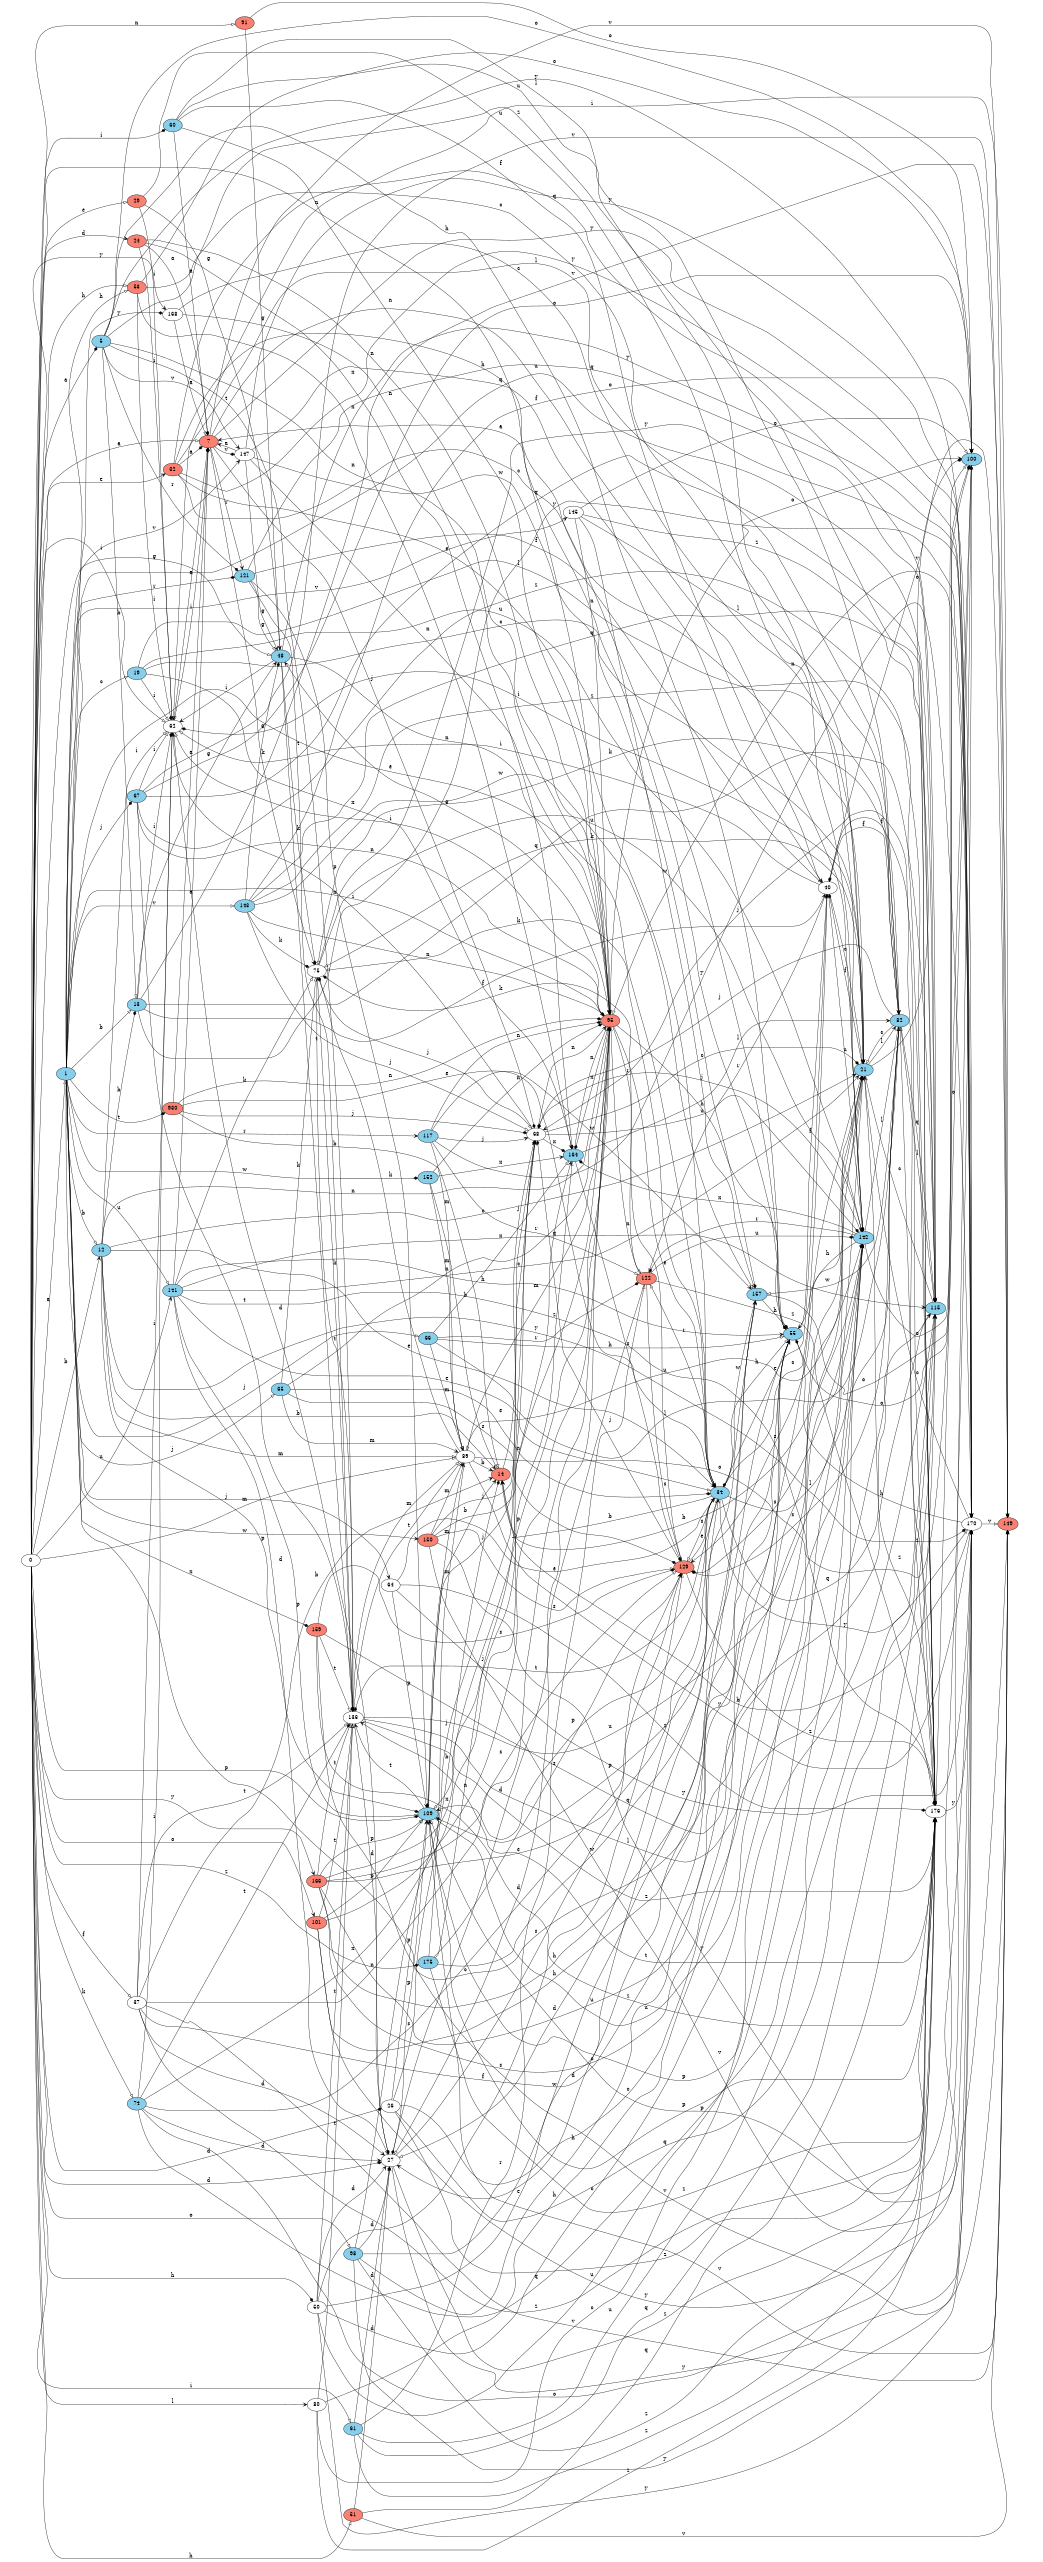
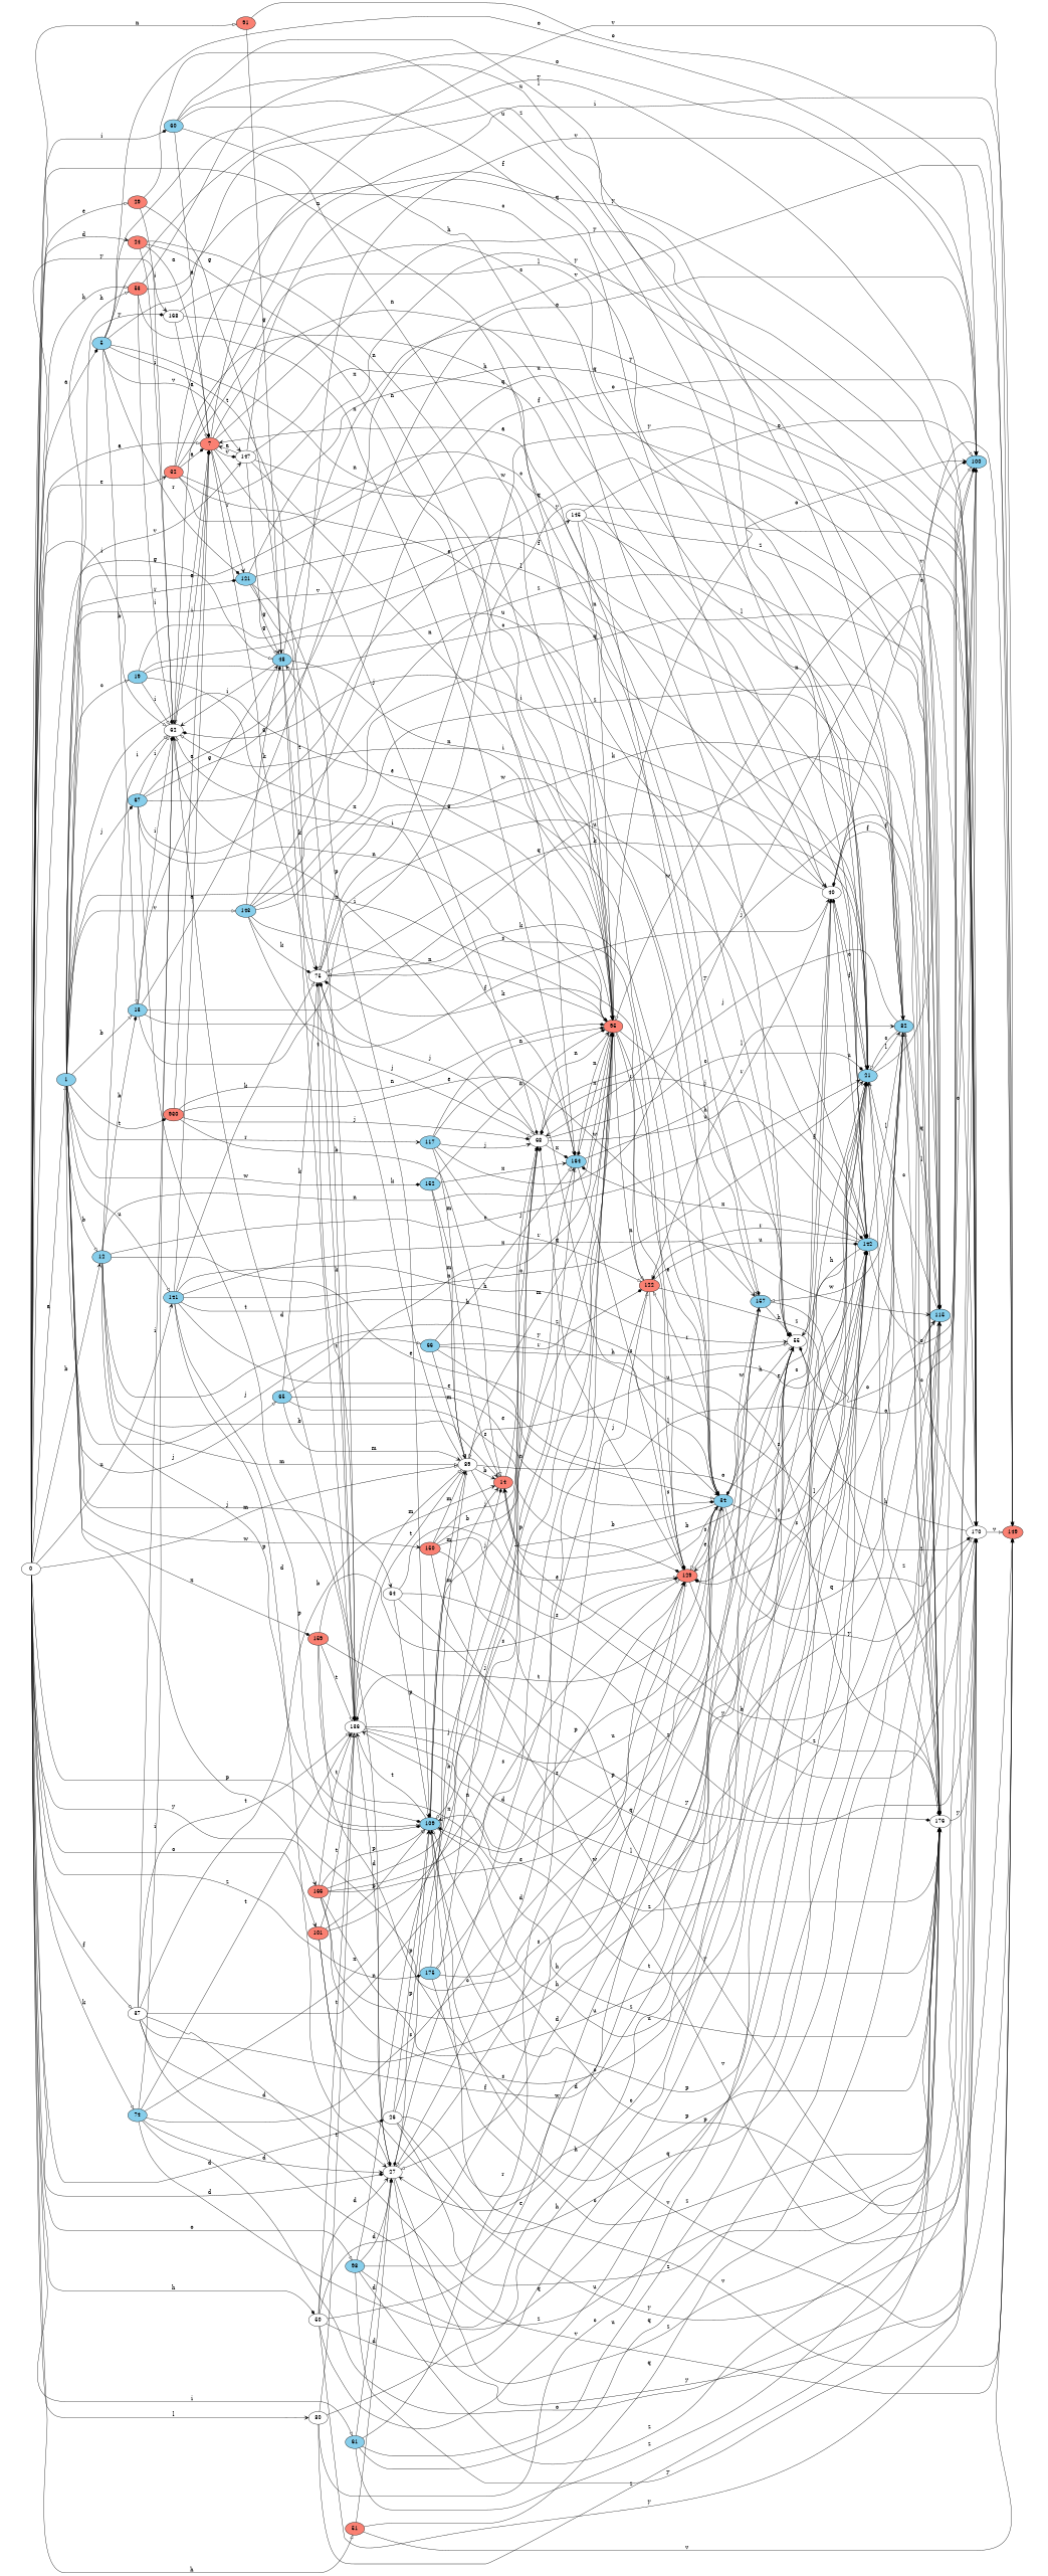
  strict digraph {
    rankdir=LR
    node [fillcolor=skyblue style=filled]
    edge [arrowhead=onormal]
    0 [fillcolor=white]
    1
    5
    7 [fillcolor=salmon]
    12
    24 [fillcolor=salmon]
    26 [fillcolor=white]
    27 [fillcolor=white]
    29 [fillcolor=salmon]
    32 [fillcolor=salmon]
    37 [fillcolor=white]
    48
    50 [fillcolor=white]
    51 [fillcolor=salmon]
    53 [fillcolor=salmon]
    60
    61
    62 [fillcolor=white]
    74
    80 [fillcolor=white]
    89 [fillcolor=white]
    91 [fillcolor=salmon]
    95 [fillcolor=salmon]
    98
    101 [fillcolor=salmon]
    109
    141
    166 [fillcolor=salmon]
    168 [fillcolor=white]
    175
    13
    19
    21
    34
    64 [fillcolor=white]
    65
    66
    67
    115
    117
    121
    n42 [fillcolor=salmon label=930]
    143
    145 [fillcolor=white]
    147 [fillcolor=white]
    150 [fillcolor=salmon]
    152
    159 [fillcolor=salmon]
-   55
+   55 [fillcolor=white]
    n50 [label=100]
    136 [fillcolor=white]
    170 [fillcolor=white]
    176 [fillcolor=white]
    68 [fillcolor=white]
    75 [fillcolor=white]
    142
    149 [fillcolor=salmon]
    14 [fillcolor=salmon]
    164
    129 [fillcolor=salmon]
    82
    40 [fillcolor=white]
    122 [fillcolor=salmon]
    157
    0 -> 1 [label=a]
    0 -> 5 [arrowhead=diamond label=a]
    0 -> 7 [label=a]
    0 -> 12 [arrowhead=vee label=b]
    0 -> 24 [arrowhead=vee label=d]
    0 -> 26 [arrowhead=diamond label=d]
    0 -> 27 [arrowhead=diamond label=d]
    0 -> 29 [label=e]
    0 -> 32 [arrowhead=vee label=e]
    0 -> 37 [label=f]
    0 -> 48 [label=g]
    0 -> 50 [arrowhead=diamond label=h]
    0 -> 51 [label=h]
    0 -> 53 [label=h]
    0 -> 60 [arrowhead=diamond label=i]
    0 -> 61 [label=i]
    0 -> 62 [label=i]
    0 -> 74 [label=k]
    0 -> 80 [arrowhead=vee label=l]
    0 -> 89 [label=m]
    0 -> 91 [label=n]
    0 -> 95 [arrowhead=vee label=n]
    0 -> 98 [label=o]
    0 -> 101 [arrowhead=vee label=o]
    0 -> 109 [arrowhead=diamond label=p]
    0 -> 141 [arrowhead=vee label=u]
    0 -> 166 [arrowhead=vee label=y]
    0 -> 168 [arrowhead=vee label=y]
    0 -> 175 [arrowhead=diamond label=z]
    1 -> 12 [label=b]
    1 -> 53 [label=h]
    1 -> 95 [label=n]
    1 -> 141 [label=u]
    1 -> 168 [arrowhead=diamond label=y]
    1 -> 13 [label=b]
    1 -> 19 [label=c]
    1 -> 21 [label=c]
    1 -> 34 [arrowhead=diamond label=e]
    1 -> 64 [arrowhead=vee label=j]
    1 -> 65 [label=j]
    1 -> 66 [label=j]
    1 -> 67 [arrowhead=diamond label=j]
    1 -> 115 [arrowhead=diamond label=q]
    1 -> 117 [arrowhead=vee label=r]
    1 -> 121 [arrowhead=diamond label=r]
    1 -> n42 [arrowhead=diamond label=t]
    1 -> 143 [label=v]
    1 -> 145 [arrowhead=vee label=v]
    1 -> 147 [arrowhead=vee label=v]
    1 -> 150 [arrowhead=vee label=w]
    1 -> 152 [arrowhead=diamond label=w]
    1 -> 159 [arrowhead=diamond label=x]
    5 -> 95 [label=n]
    5 -> 13 [label=b]
    5 -> 121 [arrowhead=diamond label=r]
    5 -> 147 [arrowhead=vee label=v]
    5 -> 55 [arrowhead=diamond label=h]
    5 -> n50 [arrowhead=vee label=o]
    5 -> 136 [arrowhead=diamond label=t]
    5 -> 170 [label=y]
    5 -> 176 [label=z]
    7 -> 62 [label=i]
    7 -> 121 [arrowhead=vee label=r]
    7 -> 147 [arrowhead=diamond label=v]
    7 -> 170 [arrowhead=diamond label=y]
    7 -> 68 [arrowhead=diamond label=j]
    7 -> 75 [arrowhead=vee label=k]
    7 -> 142 [arrowhead=diamond label=u]
    7 -> 149 [label=v]
    12 -> 62 [label=i]
    12 -> 89 [label=m]
    12 -> 95 [arrowhead=vee label=n]
    12 -> 109 [arrowhead=diamond label=p]
    12 -> 13 [arrowhead=diamond label=b]
    12 -> 21 [arrowhead=vee label=c]
    12 -> 34 [arrowhead=vee label=e]
    12 -> 170 [arrowhead=diamond label=y]
    12 -> 14 [arrowhead=vee label=b]
    24 -> 7 [arrowhead=diamond label=a]
    24 -> 62 [label=i]
    24 -> 95 [label=n]
    24 -> 164 [arrowhead=diamond label=x]
    26 -> 109 [arrowhead=vee label=p]
    26 -> 21 [arrowhead=vee label=c]
    26 -> 115 [arrowhead=vee label=q]
    26 -> 176 [arrowhead=vee label=z]
    26 -> 14 [arrowhead=diamond label=b]
    27 -> 109 [arrowhead=vee label=p]
    27 -> 170 [arrowhead=diamond label=y]
    27 -> 176 [arrowhead=diamond label=z]
    27 -> 129 [arrowhead=vee label=s]
    29 -> 48 [arrowhead=vee label=g]
    29 -> 62 [label=i]
    29 -> 142 [arrowhead=diamond label=u]
    32 -> 7 [arrowhead=diamond label=a]
    32 -> 21 [arrowhead=diamond label=c]
    32 -> 34 [label=e]
    32 -> 115 [arrowhead=diamond label=q]
    32 -> 55 [arrowhead=diamond label=h]
    32 -> 170 [label=y]
    32 -> 82 [arrowhead=vee label=l]
    37 -> 27 [arrowhead=vee label=d]
    37 -> 62 [label=i]
    37 -> 95 [label=n]
    37 -> 136 [label=t]
    37 -> 176 [arrowhead=vee label=z]
    37 -> 149 [label=v]
    37 -> 14 [arrowhead=vee label=b]
    37 -> 40 [arrowhead=vee label=f]
    48 -> 62 [arrowhead=vee label=i]
    48 -> 95 [arrowhead=diamond label=n]
    48 -> 136 [arrowhead=diamond label=t]
    48 -> 170 [arrowhead=diamond label=y]
    48 -> 75 [arrowhead=diamond label=k]
    50 -> 27 [arrowhead=vee label=d]
    50 -> 21 [arrowhead=diamond label=c]
    50 -> 34 [arrowhead=vee label=e]
    50 -> 136 [label=t]
    50 -> 170 [label=y]
    50 -> 142 [label=u]
    50 -> 129 [label=s]
    51 -> 27 [arrowhead=vee label=d]
    51 -> 115 [label=q]
    51 -> 149 [label=v]
    53 -> 62 [arrowhead=diamond label=i]
    53 -> 21 [arrowhead=vee label=c]
    53 -> n50 [arrowhead=vee label=o]
    53 -> 164 [arrowhead=vee label=x]
    60 -> 7 [arrowhead=vee label=a]
    60 -> 95 [arrowhead=vee label=n]
    60 -> 142 [arrowhead=diamond label=u]
    60 -> 82 [arrowhead=vee label=l]
    60 -> 40 [label=f]
    61 -> 27 [arrowhead=diamond label=d]
    61 -> 115 [arrowhead=vee label=q]
    61 -> 176 [arrowhead=vee label=z]
    61 -> 142 [label=u]
    61 -> 122 [label=r]
    62 -> 7 [arrowhead=diamond label=a]
    62 -> 27 [arrowhead=diamond label=d]
    74 -> 27 [arrowhead=vee label=d]
    74 -> 62 [arrowhead=vee label=i]
    74 -> 115 [arrowhead=vee label=q]
    74 -> n50 [arrowhead=vee label=o]
    74 -> 136 [arrowhead=diamond label=t]
    74 -> 164 [label=x]
    74 -> 129 [arrowhead=vee label=s]
    80 -> 21 [arrowhead=vee label=c]
    80 -> 55 [arrowhead=vee label=h]
    80 -> 136 [label=t]
    80 -> 176 [arrowhead=diamond label=z]
    89 -> n50 [arrowhead=diamond label=o]
    89 -> 136 [label=t]
    89 -> 170 [label=y]
    89 -> 75 [arrowhead=diamond label=k]
    89 -> 142 [arrowhead=diamond label=u]
    89 -> 14 [arrowhead=vee label=b]
    91 -> 48 [label=g]
    91 -> n50 [label=o]
    95 -> 27 [arrowhead=diamond label=d]
    95 -> 48 [arrowhead=vee label=g]
    95 -> 62 [label=i]
    95 -> 89 [label=m]
    95 -> 109 [label=p]
    95 -> 34 [arrowhead=vee label=e]
    95 -> 55 [label=h]
    95 -> n50 [arrowhead=vee label=o]
    95 -> 164 [arrowhead=diamond label=x]
    95 -> 122 [label=r]
    98 -> 27 [label=d]
    98 -> 55 [arrowhead=vee label=h]
    98 -> 170 [arrowhead=vee label=y]
    98 -> 176 [arrowhead=vee label=z]
    98 -> 68 [arrowhead=vee label=j]
    98 -> 157 [arrowhead=vee label=w]
    101 -> 95 [arrowhead=diamond label=n]
    101 -> 109 [label=p]
    101 -> 55 [arrowhead=vee label=h]
    101 -> 136 [label=t]
    101 -> 170 [arrowhead=diamond label=y]
    109 -> 89 [arrowhead=vee label=m]
    109 -> 136 [arrowhead=vee label=t]
    109 -> 68 [arrowhead=vee label=j]
    109 -> 142 [arrowhead=diamond label=u]
    109 -> 149 [arrowhead=diamond label=v]
    109 -> 14 [arrowhead=vee label=b]
    141 -> 7 [arrowhead=diamond label=a]
    141 -> 27 [label=d]
    141 -> 109 [label=p]
    141 -> 21 [arrowhead=vee label=c]
    141 -> 34 [label=e]
    141 -> 115 [arrowhead=vee label=q]
    141 -> 55 [arrowhead=vee label=h]
    141 -> 176 [arrowhead=diamond label=z]
    141 -> 75 [label=k]
    166 -> 109 [label=p]
    166 -> 21 [arrowhead=diamond label=c]
    166 -> 34 [label=e]
    166 -> 55 [arrowhead=vee label=h]
    166 -> 136 [label=t]
    166 -> 142 [arrowhead=vee label=u]
    166 -> 164 [arrowhead=vee label=x]
    166 -> 129 [label=s]
    168 -> 7 [label=a]
    168 -> 95 [arrowhead=vee label=n]
    168 -> 21 [arrowhead=vee label=c]
    175 -> 89 [label=m]
    175 -> 176 [label=z]
    175 -> 68 [arrowhead=vee label=j]
    175 -> 129 [arrowhead=vee label=s]
    175 -> 157 [arrowhead=vee label=w]
    13 -> 48 [arrowhead=vee label=g]
    13 -> 62 [arrowhead=diamond label=i]
    13 -> 115 [arrowhead=vee label=q]
    13 -> 170 [arrowhead=vee label=y]
    13 -> 149 [arrowhead=diamond label=v]
    13 -> 40 [arrowhead=vee label=f]
    19 -> 62 [label=i]
    19 -> 21 [arrowhead=vee label=c]
    19 -> 142 [arrowhead=diamond label=u]
    19 -> 164 [label=x]
    19 -> 82 [label=l]
    21 -> 62 [arrowhead=diamond label=i]
    21 -> n50 [arrowhead=diamond label=o]
    21 -> 176 [arrowhead=diamond label=z]
    21 -> 75 [label=k]
    21 -> 129 [arrowhead=vee label=s]
    21 -> 82 [arrowhead=vee label=l]
    21 -> 40 [arrowhead=diamond label=f]
    34 -> 27 [label=d]
    34 -> 109 [arrowhead=vee label=p]
    34 -> 21 [arrowhead=vee label=c]
    34 -> 115 [label=q]
    34 -> 55 [label=h]
    34 -> 136 [arrowhead=diamond label=t]
    34 -> 170 [label=y]
    34 -> 75 [label=k]
    34 -> 14 [arrowhead=vee label=b]
    34 -> 129 [label=s]
    34 -> 82 [label=l]
    34 -> 122 [label=r]
    34 -> 157 [label=w]
    64 -> 109 [arrowhead=vee label=p]
    64 -> 34 [label=e]
    64 -> 170 [label=y]
    64 -> 176 [arrowhead=diamond label=z]
    65 -> 89 [arrowhead=vee label=m]
    65 -> 95 [arrowhead=vee label=n]
    65 -> 34 [arrowhead=diamond label=e]
-   65 -> 75 [label=k]
+   65 -> 75 [arrowhead=diamond label=k]
    65 -> 129 [arrowhead=diamond label=s]
    66 -> 89 [arrowhead=vee label=m]
    66 -> 55 [label=h]
    66 -> 164 [label=x]
    66 -> 82 [label=l]
    66 -> 122 [arrowhead=diamond label=r]
    67 -> 62 [label=i]
    67 -> 95 [label=n]
    67 -> 115 [arrowhead=diamond label=q]
    67 -> n50 [arrowhead=vee label=o]
    67 -> 136 [arrowhead=diamond label=t]
    67 -> 176 [arrowhead=diamond label=z]
    67 -> 149 [label=v]
    115 -> 109 [arrowhead=vee label=p]
    115 -> 21 [label=c]
    115 -> 82 [label=l]
    117 -> 89 [label=m]
    117 -> 95 [arrowhead=diamond label=n]
    117 -> 170 [label=y]
    117 -> 68 [arrowhead=vee label=j]
    117 -> 122 [label=r]
    117 -> 157 [arrowhead=vee label=w]
    121 -> 48 [label=g]
    121 -> 109 [arrowhead=diamond label=p]
    121 -> 115 [arrowhead=vee label=q]
    121 -> 136 [label=t]
    121 -> 40 [label=f]
    n42 -> 7 [arrowhead=diamond label=a]
    n42 -> 95 [arrowhead=diamond label=n]
    n42 -> 34 [label=e]
    n42 -> 68 [arrowhead=diamond label=j]
    n42 -> 14 [label=b]
    143 -> 48 [arrowhead=diamond label=g]
    143 -> 95 [arrowhead=diamond label=n]
    143 -> 115 [label=q]
    143 -> n50 [arrowhead=diamond label=o]
    143 -> 176 [label=z]
    143 -> 68 [label=j]
    143 -> 75 [arrowhead=diamond label=k]
    143 -> 157 [label=w]
    145 -> 95 [label=n]
    145 -> n50 [label=o]
    145 -> 176 [arrowhead=vee label=z]
    145 -> 82 [label=l]
    145 -> 157 [label=w]
    147 -> 7 [arrowhead=vee label=a]
    147 -> 48 [arrowhead=vee label=g]
    147 -> 95 [arrowhead=vee label=n]
    147 -> 170 [arrowhead=vee label=y]
    147 -> 40 [arrowhead=vee label=f]
    147 -> 157 [arrowhead=diamond label=w]
    150 -> 89 [arrowhead=vee label=m]
    150 -> 95 [label=n]
    150 -> 170 [arrowhead=diamond label=y]
    150 -> 68 [arrowhead=vee label=j]
    150 -> 149 [label=v]
    150 -> 129 [label=s]
    152 -> 89 [label=m]
    152 -> 95 [arrowhead=diamond label=n]
    152 -> 14 [label=b]
    152 -> 164 [arrowhead=vee label=x]
    159 -> 115 [arrowhead=vee label=q]
    159 -> 136 [label=t]
    159 -> 176 [label=z]
    159 -> 149 [arrowhead=vee label=v]
    159 -> 129 [arrowhead=diamond label=s]
    55 -> 7 [arrowhead=vee label=a]
    55 -> 109 [arrowhead=diamond label=p]
    55 -> n50 [arrowhead=diamond label=o]
    55 -> 40 [arrowhead=diamond label=f]
    n50 -> 109 [label=p]
    136 -> 27 [label=d]
    136 -> 89 [label=m]
    136 -> 176 [arrowhead=vee label=z]
    136 -> 75 [arrowhead=vee label=k]
    136 -> 142 [label=u]
    136 -> 82 [label=l]
    170 -> 95 [label=n]
    170 -> 21 [arrowhead=vee label=c]
    170 -> 55 [arrowhead=diamond label=h]
    170 -> 149 [label=v]
    170 -> 14 [arrowhead=vee label=b]
    176 -> 109 [arrowhead=vee label=p]
    176 -> n50 [label=o]
    176 -> 136 [arrowhead=vee label=t]
    176 -> 170 [arrowhead=diamond label=y]
    176 -> 68 [arrowhead=vee label=j]
    176 -> 40 [arrowhead=diamond label=f]
    68 -> 62 [arrowhead=vee label=i]
    68 -> 95 [arrowhead=vee label=n]
    68 -> 21 [arrowhead=diamond label=c]
    68 -> 142 [arrowhead=diamond label=u]
    68 -> 164 [arrowhead=diamond label=x]
    75 -> 136 [arrowhead=diamond label=t]
    75 -> 170 [arrowhead=vee label=y]
    75 -> 68 [label=j]
    75 -> 142 [arrowhead=vee label=u]
+   75 -> 129 [arrowhead=diamond label=s]
    142 -> 55 [arrowhead=vee label=h]
    142 -> n50 [label=o]
    142 -> 68 [arrowhead=diamond label=j]
    142 -> 14 [arrowhead=vee label=b]
    142 -> 164 [arrowhead=diamond label=x]
    142 -> 129 [arrowhead=diamond label=s]
    142 -> 82 [label=l]
    142 -> 122 [arrowhead=diamond label=r]
    149 -> 62 [arrowhead=vee label=i]
    14 -> 68 [arrowhead=diamond label=j]
    164 -> 95 [label=n]
    164 -> 129 [arrowhead=diamond label=s]
    164 -> 82 [arrowhead=vee label=l]
    129 -> 34 [arrowhead=vee label=e]
    129 -> 176 [label=z]
    129 -> 68 [arrowhead=diamond label=j]
    129 -> 75 [arrowhead=diamond label=k]
    82 -> 21 [label=c]
    82 -> 115 [arrowhead=diamond label=q]
    82 -> 176 [label=z]
    82 -> 68 [arrowhead=diamond label=j]
    82 -> 75 [label=k]
    82 -> 129 [arrowhead=diamond label=s]
    82 -> 40 [label=f]
    82 -> 157 [label=w]
    40 -> 62 [label=i]
    40 -> 21 [label=c]
    40 -> 34 [arrowhead=diamond label=e]
    40 -> 142 [label=u]
    40 -> 149 [arrowhead=vee label=v]
    40 -> 122 [label=r]
    122 -> 27 [label=d]
    122 -> 95 [label=n]
    122 -> 176 [arrowhead=diamond label=z]
    122 -> 142 [arrowhead=diamond label=u]
    122 -> 129 [label=s]
    157 -> 27 [arrowhead=vee label=d]
    157 -> 55 [arrowhead=diamond label=h]
    157 -> n50 [arrowhead=diamond label=o]
  }
